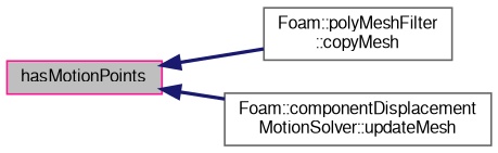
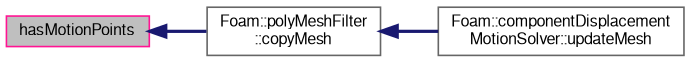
  digraph {
    rankdir=LR
    node [color=gray40 fontname=FreeSans fontsize=10 shape=record]
    edge [color=midnightblue dir=back fontname=FreeSans fontsize=10 labelfontname=FreeSans labelfontsize=10 style=bold]
    n1 [color=deeppink fillcolor=grey75 fontcolor=black height=0.2 label=hasMotionPoints style=filled width=0.4]
    n2 [height=0.2 label="Foam::polyMeshFilter\l::copyMesh" width=0.4]
    n3 [height=0.2 label="Foam::componentDisplacement\lMotionSolver::updateMesh" width=0.4]
    n1 -> n2
-   n1 -> n3
+   n2 -> n3
  }
